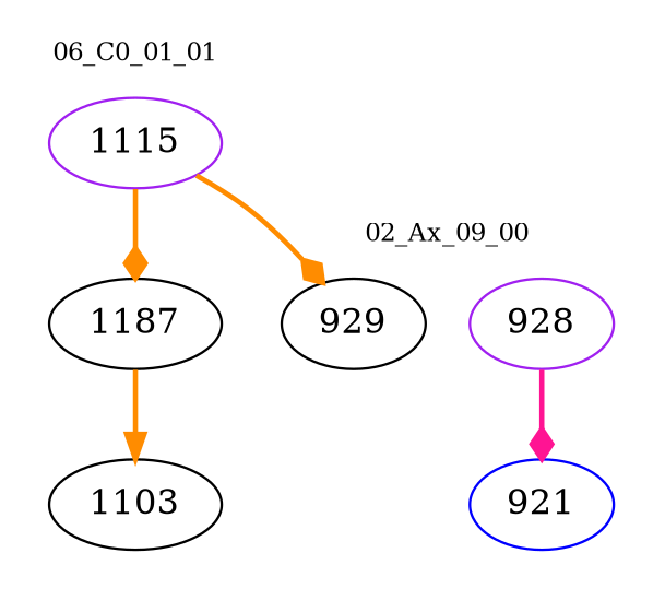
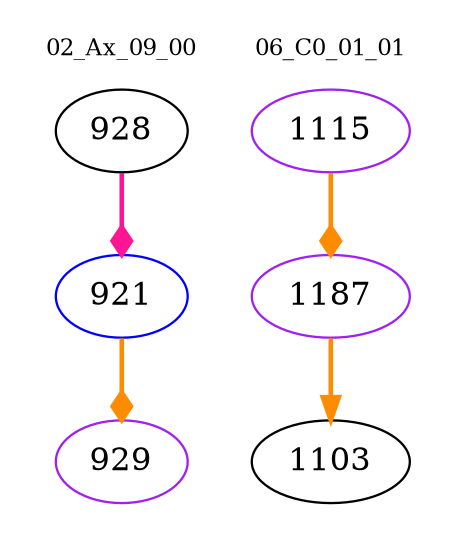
  digraph {
    node [color=black]
    edge [arrowhead=diamond color=darkorange style=bold]
-   n1 [color=purple label=928]
+   n1 [label=928]
    n2 [color=blue label=921]
-   n3 [label=929]
+   n3 [color=purple label=929]
    n4 [color=purple label=1115]
-   n5 [label=1187]
+   n5 [color=purple label=1187]
    n6 [label=1103]
    subgraph cluster_1 {
      color=white
      fontsize=10
      label="02_Ax_09_00"
      n1
      n2
      n3
    }
    subgraph cluster_2 {
      color=white
      fontsize=10
      label="06_C0_01_01"
      n4
      n5
      n6
    }
    n1 -> n2 [color=deeppink]
-   n4 -> n3
+   n2 -> n3
    n4 -> n5
    n5 -> n6 [arrowhead=normal]
  }
